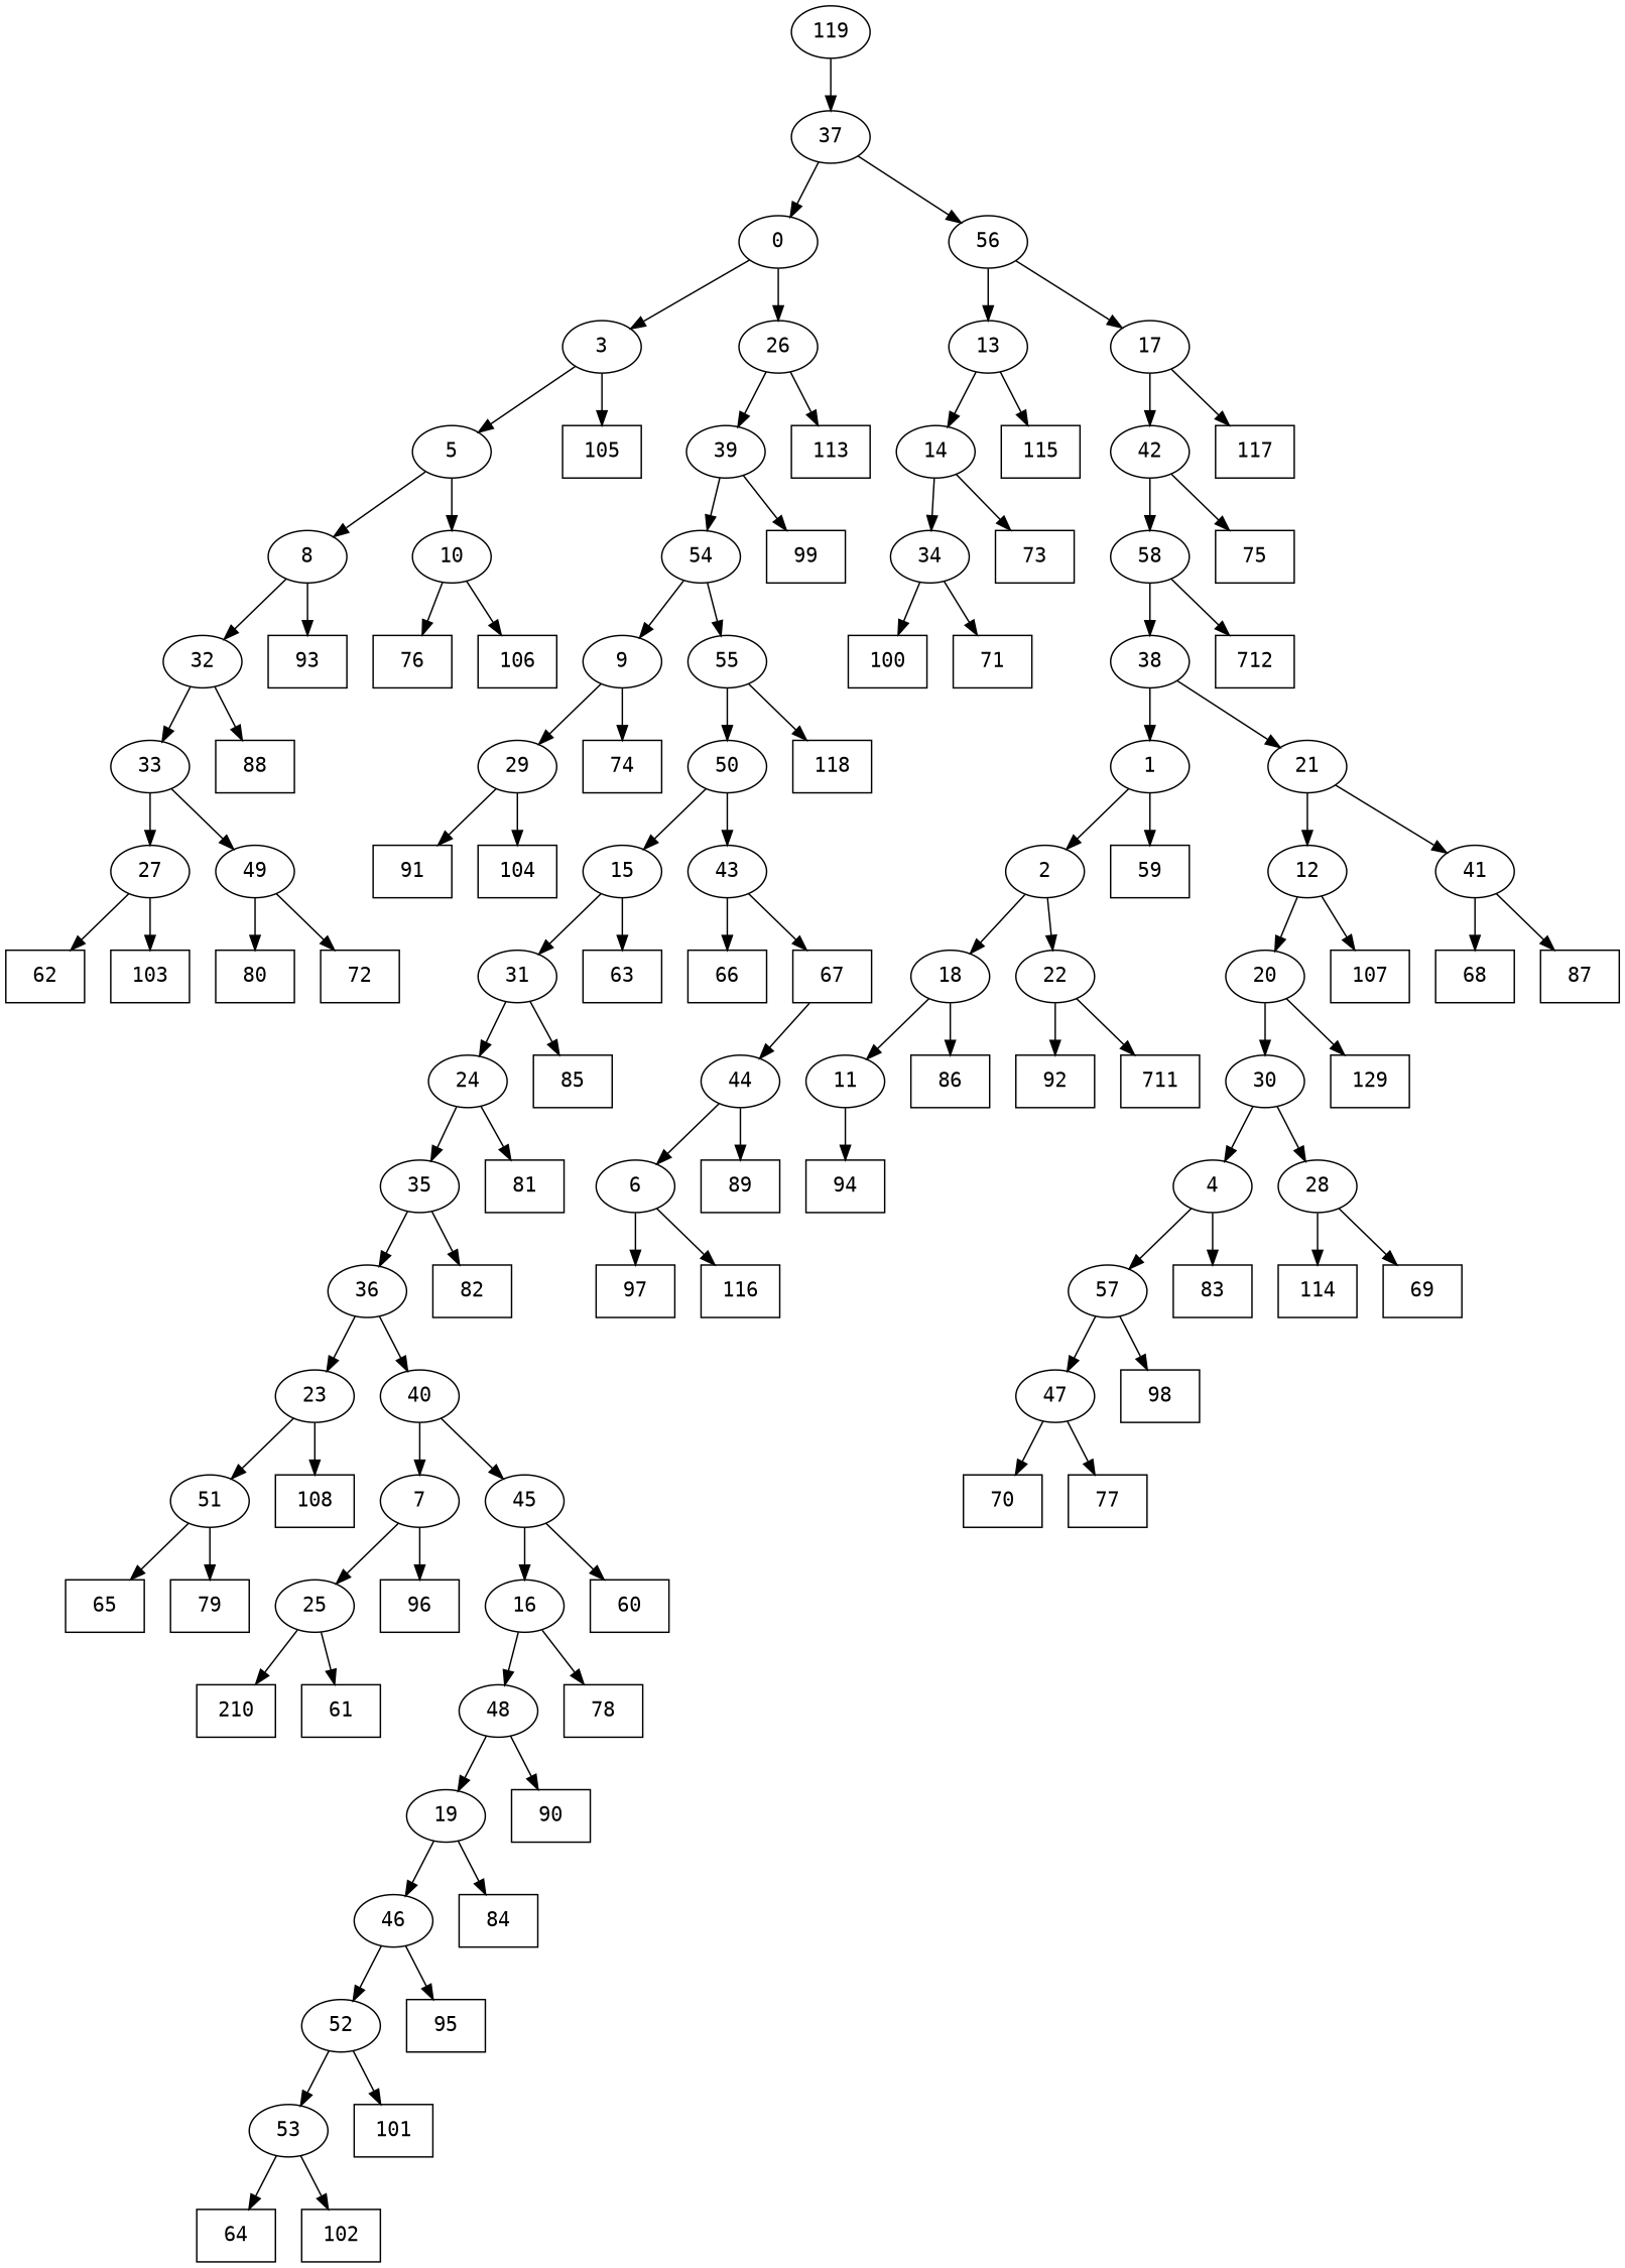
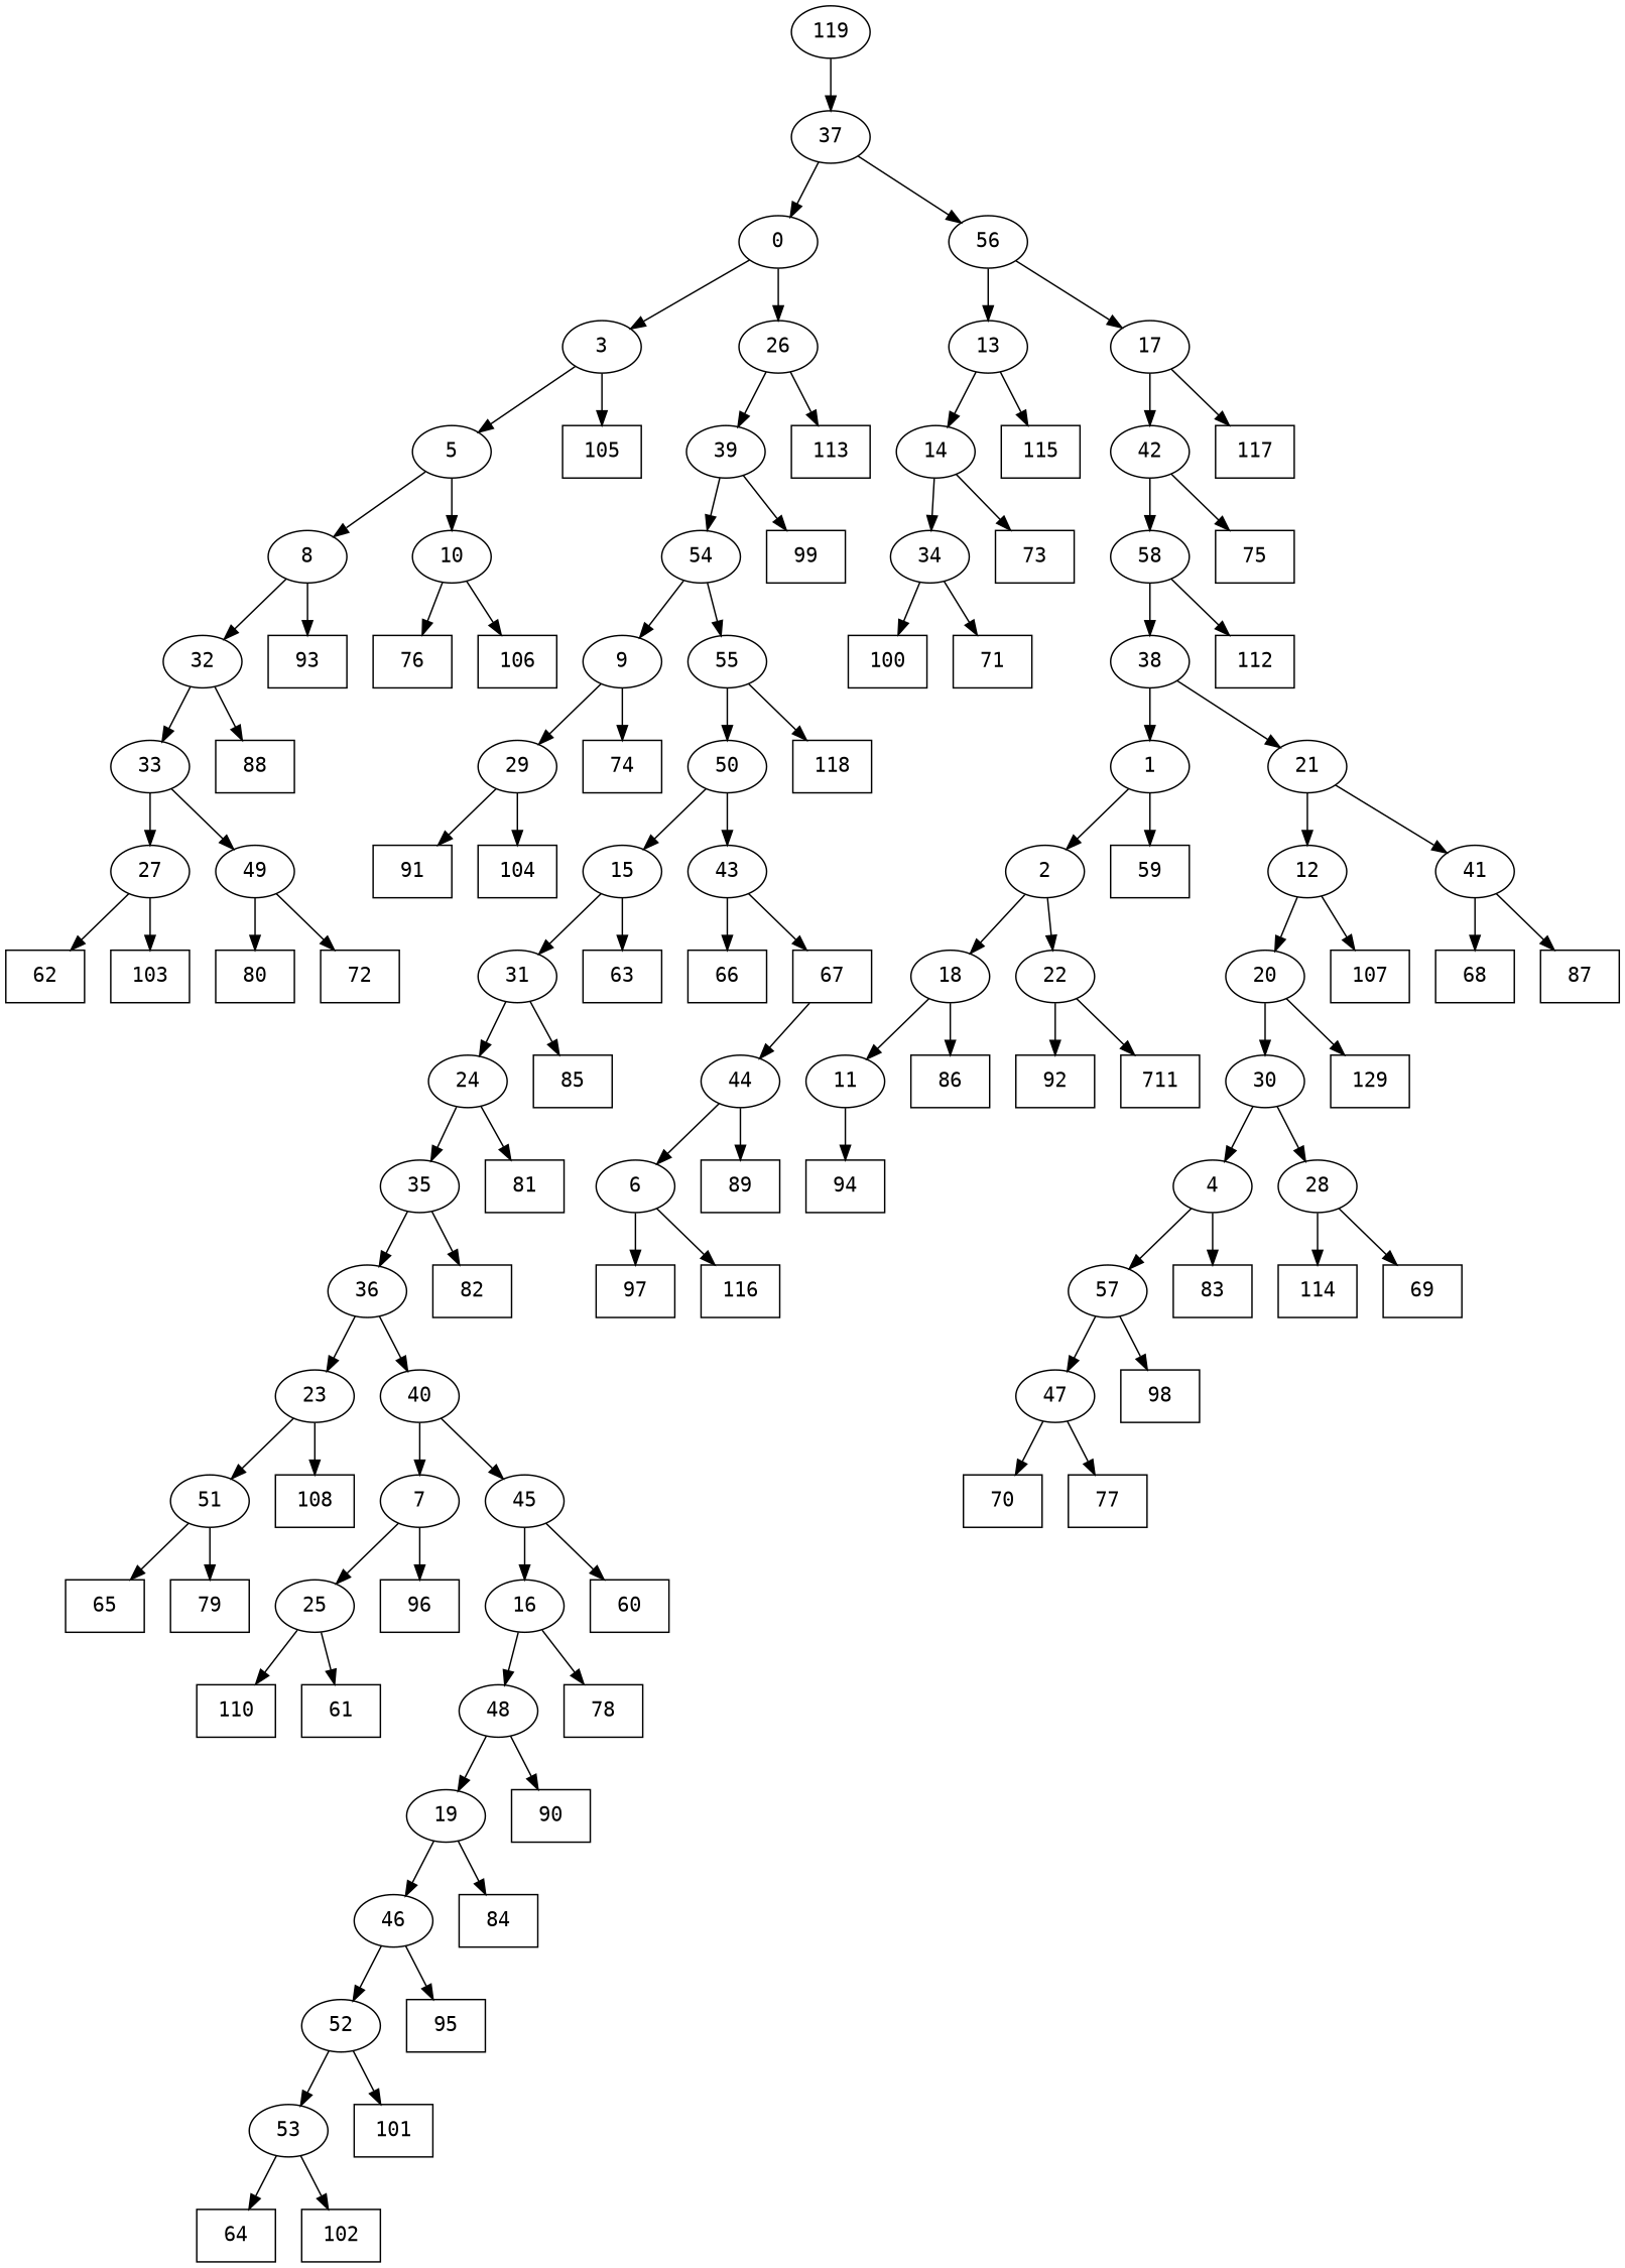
  digraph {
    fontname="DejaVu Sans Mono"
    node [fontname="DejaVu Sans Mono"]
    edge [fontname="DejaVu Sans Mono"]
    n1 [label=0]
    n2 [label=3]
    n3 [label=26]
    n4 [label=5]
    n5 [label=105 shape=box]
    n6 [label=39]
    n7 [label=113 shape=box]
    n8 [label=1]
    n9 [label=2]
    n10 [label=59 shape=box]
    n11 [label=18]
    n12 [label=22]
    n13 [label=11]
    n14 [label=86 shape=box]
    n15 [label=92 shape=box]
    n16 [label=711 shape=box]
    n17 [label=8]
    n18 [label=10]
    n19 [label=4]
    n20 [label=57]
    n21 [label=83 shape=box]
    n22 [label=47]
    n23 [label=98 shape=box]
    n24 [label=32]
    n25 [label=93 shape=box]
    n26 [label=76 shape=box]
    n27 [label=106 shape=box]
    n28 [label=6]
    n29 [label=97 shape=box]
    n30 [label=116 shape=box]
    n31 [label=7]
    n32 [label=25]
    n33 [label=96 shape=box]
-   n34 [label=210 shape=box]
+   n34 [label=110 shape=box]
    n35 [label=61 shape=box]
    n36 [label=33]
    n37 [label=88 shape=box]
    n38 [label=9]
    n39 [label=29]
    n40 [label=74 shape=box]
    n41 [label=91 shape=box]
    n42 [label=104 shape=box]
    n43 [label=94 shape=box]
    n44 [label=44]
    n45 [label=89 shape=box]
    n46 [label=12]
    n47 [label=20]
    n48 [label=107 shape=box]
    n49 [label=30]
    n50 [label=129 shape=box]
    n51 [label=13]
    n52 [label=14]
    n53 [label=115 shape=box]
    n54 [label=34]
    n55 [label=73 shape=box]
    n56 [label=100 shape=box]
    n57 [label=71 shape=box]
    n58 [label=15]
    n59 [label=31]
    n60 [label=63 shape=box]
    n61 [label=24]
    n62 [label=85 shape=box]
    n63 [label=16]
    n64 [label=48]
    n65 [label=78 shape=box]
    n66 [label=19]
    n67 [label=90 shape=box]
    n68 [label=17]
    n69 [label=42]
    n70 [label=117 shape=box]
    n71 [label=58]
    n72 [label=75 shape=box]
    n73 [label=46]
    n74 [label=84 shape=box]
    n75 [label=52]
    n76 [label=95 shape=box]
    n77 [label=28]
    n78 [label=21]
    n79 [label=41]
    n80 [label=68 shape=box]
    n81 [label=87 shape=box]
    n82 [label=23]
    n83 [label=51]
    n84 [label=108 shape=box]
    n85 [label=65 shape=box]
    n86 [label=79 shape=box]
    n87 [label=35]
    n88 [label=81 shape=box]
    n89 [label=36]
    n90 [label=82 shape=box]
    n91 [label=54]
    n92 [label=99 shape=box]
    n93 [label=27]
    n94 [label=62 shape=box]
    n95 [label=103 shape=box]
    n96 [label=114 shape=box]
    n97 [label=69 shape=box]
    n98 [label=49]
    n99 [label=80 shape=box]
    n100 [label=72 shape=box]
    n101 [label=40]
    n102 [label=45]
    n103 [label=37]
    n104 [label=56]
    n105 [label=38]
    n106 [label=55]
    n107 [label=60 shape=box]
-   n108 [label=712 shape=box]
+   n108 [label=112 shape=box]
    n109 [label=43]
    n110 [label=66 shape=box]
    n111 [label=67 shape=box]
    n112 [label=53]
    n113 [label=101 shape=box]
    n114 [label=70 shape=box]
    n115 [label=77 shape=box]
    n116 [label=50]
    n117 [label=64 shape=box]
    n118 [label=102 shape=box]
    n119 [label=118 shape=box]
    n120 [label=119]
    n1 -> n2
    n1 -> n3
    n2 -> n4
    n2 -> n5
    n3 -> n6
    n3 -> n7
    n4 -> n17
    n4 -> n18
    n6 -> n91
    n6 -> n92
    n8 -> n9
    n8 -> n10
    n9 -> n11
    n9 -> n12
    n11 -> n13
    n11 -> n14
    n12 -> n15
    n12 -> n16
    n13 -> n43
    n17 -> n24
    n17 -> n25
    n18 -> n26
    n18 -> n27
    n19 -> n20
    n19 -> n21
    n20 -> n22
    n20 -> n23
    n22 -> n114
    n22 -> n115
    n24 -> n36
    n24 -> n37
    n28 -> n29
    n28 -> n30
    n31 -> n32
    n31 -> n33
    n32 -> n34
    n32 -> n35
    n36 -> n93
    n36 -> n98
    n38 -> n39
    n38 -> n40
    n39 -> n41
    n39 -> n42
    n44 -> n28
    n44 -> n45
    n46 -> n47
    n46 -> n48
    n47 -> n49
    n47 -> n50
    n49 -> n19
    n49 -> n77
    n51 -> n52
    n51 -> n53
    n52 -> n54
    n52 -> n55
    n54 -> n56
    n54 -> n57
    n58 -> n59
    n58 -> n60
    n59 -> n61
    n59 -> n62
    n61 -> n87
    n61 -> n88
    n63 -> n64
    n63 -> n65
    n64 -> n66
    n64 -> n67
    n66 -> n73
    n66 -> n74
    n68 -> n69
    n68 -> n70
    n69 -> n71
    n69 -> n72
    n71 -> n105
    n71 -> n108
    n73 -> n75
    n73 -> n76
    n75 -> n112
    n75 -> n113
    n77 -> n96
    n77 -> n97
    n78 -> n46
    n78 -> n79
    n79 -> n80
    n79 -> n81
    n82 -> n83
    n82 -> n84
    n83 -> n85
    n83 -> n86
    n87 -> n89
    n87 -> n90
    n89 -> n82
    n89 -> n101
    n91 -> n38
    n91 -> n106
    n93 -> n94
    n93 -> n95
    n98 -> n99
    n98 -> n100
    n101 -> n31
    n101 -> n102
    n102 -> n63
    n102 -> n107
    n103 -> n1
    n103 -> n104
    n104 -> n51
    n104 -> n68
    n105 -> n8
    n105 -> n78
    n106 -> n116
    n106 -> n119
    n109 -> n110
    n109 -> n111
    n111 -> n44
    n112 -> n117
    n112 -> n118
    n116 -> n58
    n116 -> n109
    n120 -> n103
  }
